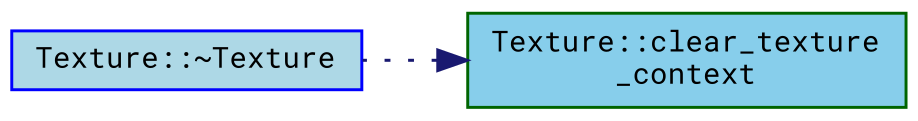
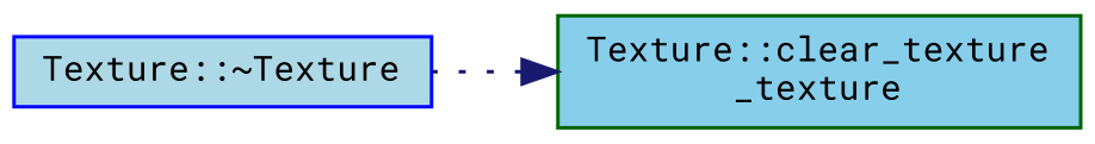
  digraph {
    rankdir=RL
    fontname="Roboto Mono"
    node [fontname="Roboto Mono" fontsize=10 shape=record style=filled]
-   n1 [color=darkgreen fillcolor=skyblue fontcolor=black height=0.2 label="Texture::clear_texture\l_context" width=0.4]
+   n1 [color=darkgreen fillcolor=skyblue fontcolor=black height=0.2 label="Texture::clear_texture\l_texture" width=0.4]
    n2 [color=blue height=0.2 label="Texture::~Texture" width=0.4 fillcolor=lightblue]
    n1 -> n2 [color=midnightblue dir=back fontname="Roboto Mono" fontsize=10 labelfontname=Helvetica labelfontsize=10 style=dotted]
  }
